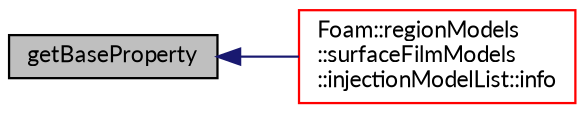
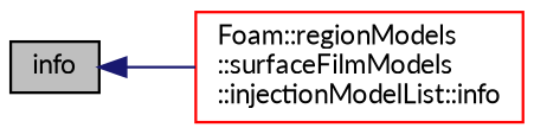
  digraph {
    rankdir=LR
    fontname=Lato
    node [fontname=Lato fontsize=10 shape=record]
-   n1 [color=black fillcolor=grey75 fontcolor=black height=0.2 label=getBaseProperty style=filled width=0.4]
+   n1 [color=black fillcolor=grey75 fontcolor=black height=0.2 label=info style=filled width=0.4]
    n2 [color=red height=0.2 label="Foam::regionModels\l::surfaceFilmModels\l::injectionModelList::info" width=0.4]
    n1 -> n2 [color=midnightblue dir=back fontname=Lato fontsize=10 labelfontname=Helvetica labelfontsize=10 style=solid]
  }
